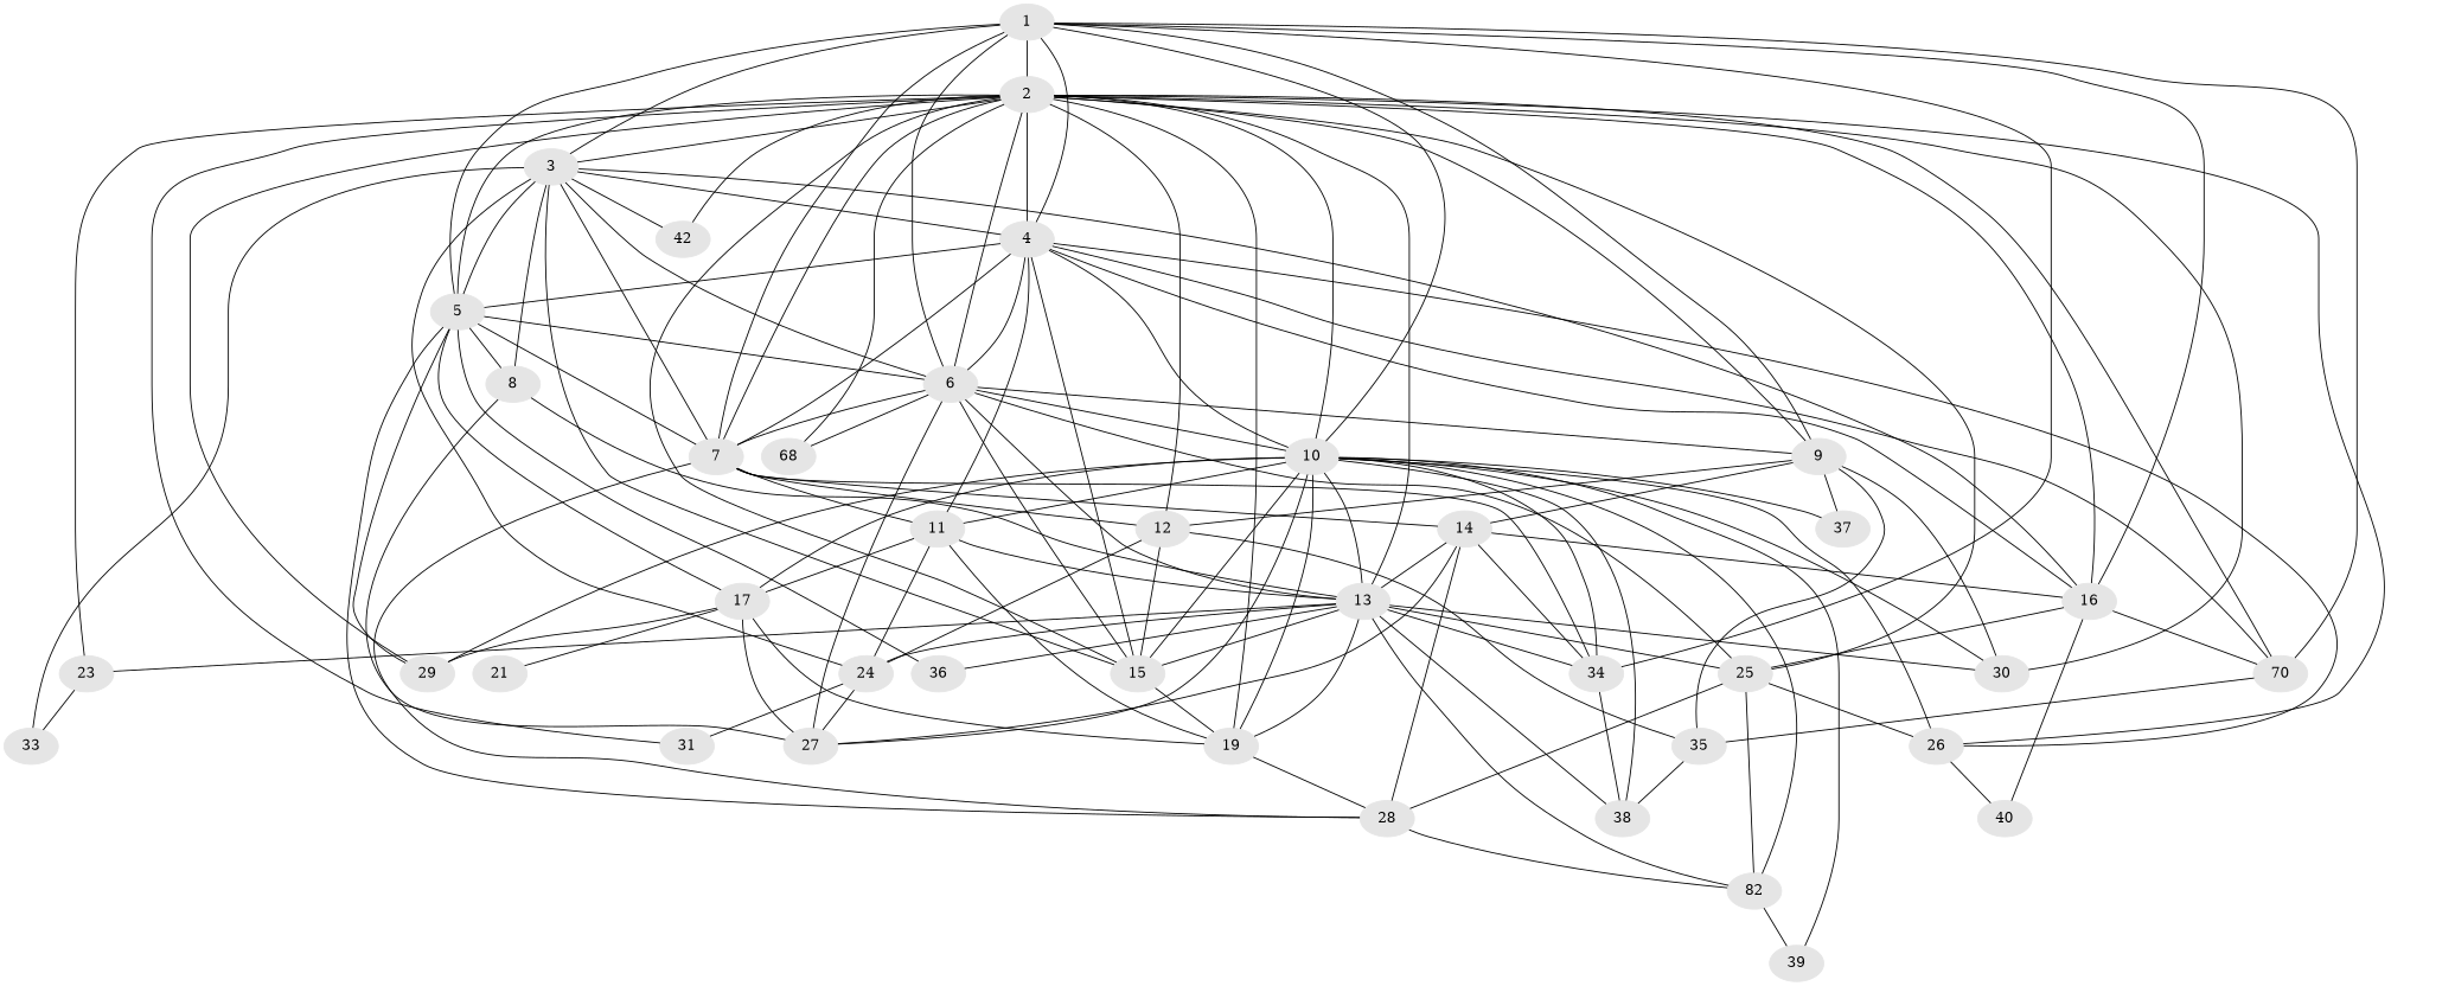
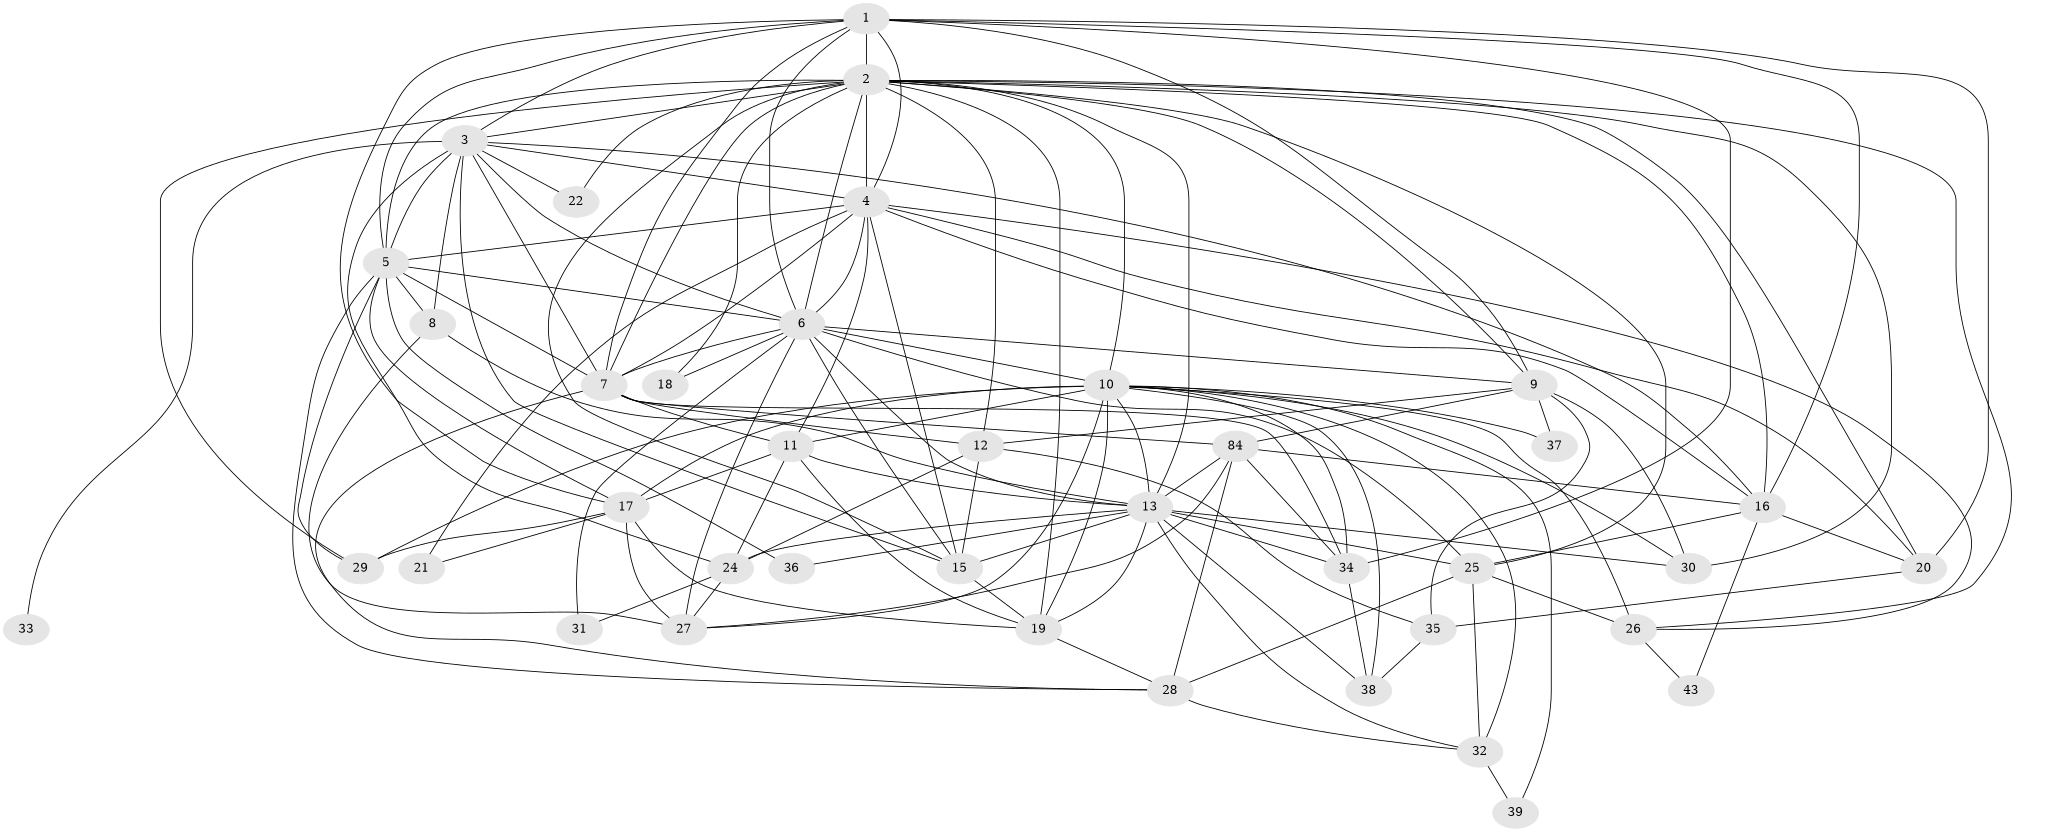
  graph {
    node [color=gray90 style=filled]
    edge [weight=1.0]
    1
    2
    3
    4
    5
    6
    7
    9
    10
    16
-   20 [label=70]
+   20
    34
    12
    13
    15
-   18 [label=68]
+   18
    19
-   22 [label=42]
-   23
+   22
    25
    26
    29
    30
    31
    8
    24
    33
    11
    17
    28
    36
    27
-   14
+   14 [label=84]
    35
    37
-   32 [label=82]
+   32
    38
    39
-   40
+   40 [label=43]
    21
    1 -- 2 [weight=3.0]
    1 -- 3
    1 -- 4
    1 -- 5
    1 -- 6 [weight=3.0]
    1 -- 7
    1 -- 9
-   1 -- 10
+   1 -- 17
    1 -- 16
    1 -- 20
    1 -- 34 [weight=4.0]
    2 -- 3 [weight=4.0]
    2 -- 4 [weight=3.0]
    2 -- 5 [weight=4.0]
    2 -- 6 [weight=11.0]
    2 -- 7 [weight=3.0]
    2 -- 9
    2 -- 10 [weight=2.0]
    2 -- 16 [weight=2.0]
    2 -- 20
    2 -- 12 [weight=3.0]
    2 -- 13 [weight=11.0]
    2 -- 15
    2 -- 18
    2 -- 19 [weight=2.0]
    2 -- 22 [weight=2.0]
-   2 -- 23 [weight=3.0]
    2 -- 25 [weight=2.0]
    2 -- 26
    2 -- 29
    2 -- 30 [weight=3.0]
-   2 -- 31 [weight=2.0]
+   6 -- 31 [weight=2.0]
    3 -- 4
    3 -- 5 [weight=2.0]
    3 -- 6 [weight=2.0]
    3 -- 7
    3 -- 16
    3 -- 15
    3 -- 22
    3 -- 8 [weight=4.0]
    3 -- 24 [weight=3.0]
    3 -- 33 [weight=2.0]
    4 -- 5
    4 -- 6 [weight=3.0]
    4 -- 7
-   4 -- 10 [weight=16.0]
+   4 -- 21 [weight=16.0]
    4 -- 16
    4 -- 20
    4 -- 15
    4 -- 26
    4 -- 11
    5 -- 6 [weight=2.0]
    5 -- 7 [weight=2.0]
    5 -- 29
    5 -- 8 [weight=2.0]
    5 -- 17
    5 -- 28
    5 -- 36
    6 -- 7 [weight=3.0]
    6 -- 9
    6 -- 10 [weight=3.0]
    6 -- 13 [weight=2.0]
    6 -- 15
    6 -- 18 [weight=2.0]
    6 -- 25 [weight=2.0]
    6 -- 27 [weight=5.0]
    7 -- 34
    7 -- 12
    7 -- 11 [weight=2.0]
    7 -- 28
    7 -- 14
    9 -- 12
    9 -- 30
    9 -- 14
    9 -- 35
    9 -- 37
    10 -- 34
    10 -- 13
-   10 -- 15
    10 -- 19
    10 -- 26 [weight=3.0]
    10 -- 29 [weight=3.0]
    10 -- 30 [weight=2.0]
    10 -- 11
    10 -- 17
    10 -- 27
    10 -- 37
    10 -- 32
    10 -- 38
    10 -- 39
    16 -- 20
    16 -- 25
    16 -- 40
    20 -- 35
    34 -- 38
    12 -- 15
    12 -- 24
    12 -- 35
    13 -- 34
    13 -- 15 [weight=2.0]
    13 -- 19
-   13 -- 23
    13 -- 25
    13 -- 30 [weight=2.0]
    13 -- 24
    13 -- 36 [weight=2.0]
    13 -- 32
    13 -- 38
    15 -- 19
    19 -- 28
-   23 -- 33
    25 -- 26
    25 -- 28 [weight=4.0]
    25 -- 32
    26 -- 40
    8 -- 13
    8 -- 27
    24 -- 31 [weight=3.0]
    24 -- 27
    11 -- 13
    11 -- 19
    11 -- 24
    11 -- 17
    17 -- 19
    17 -- 29
    17 -- 27
    17 -- 21
    28 -- 32
    14 -- 16
    14 -- 34
    14 -- 13
    14 -- 28
    14 -- 27
    35 -- 38
    32 -- 39
  }
